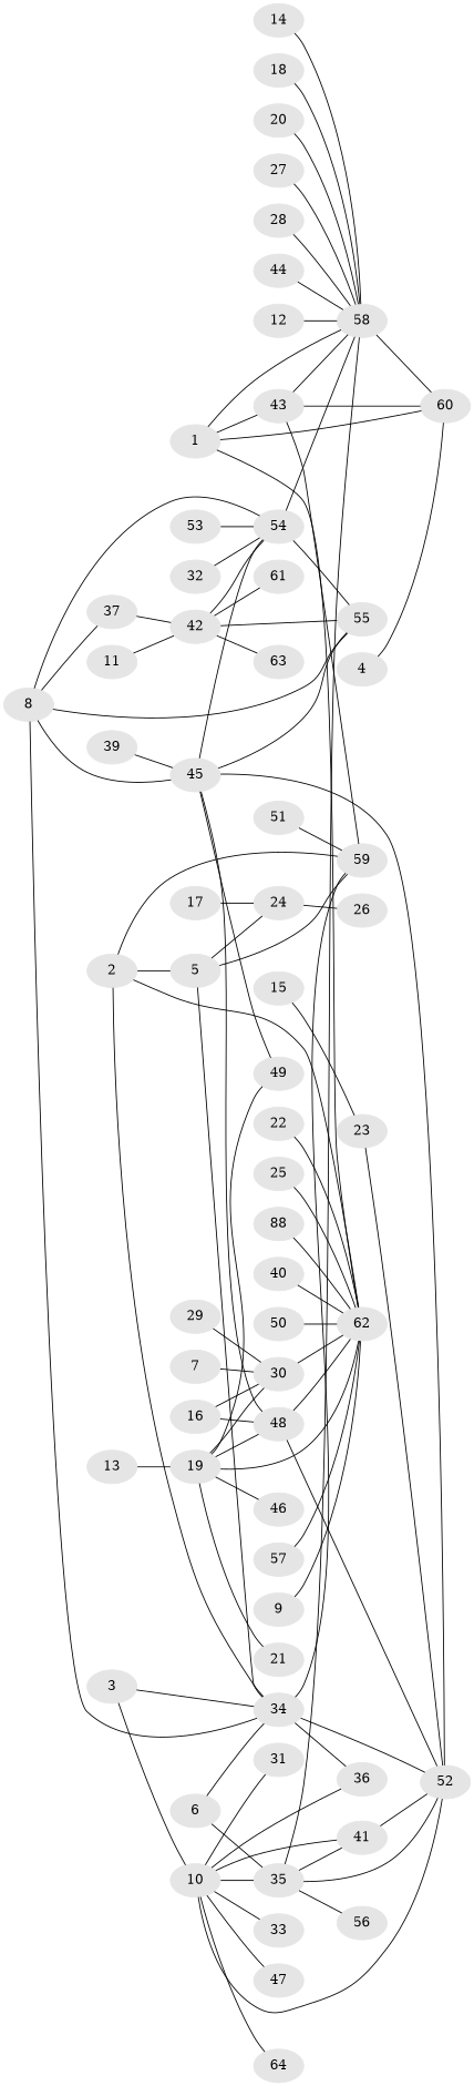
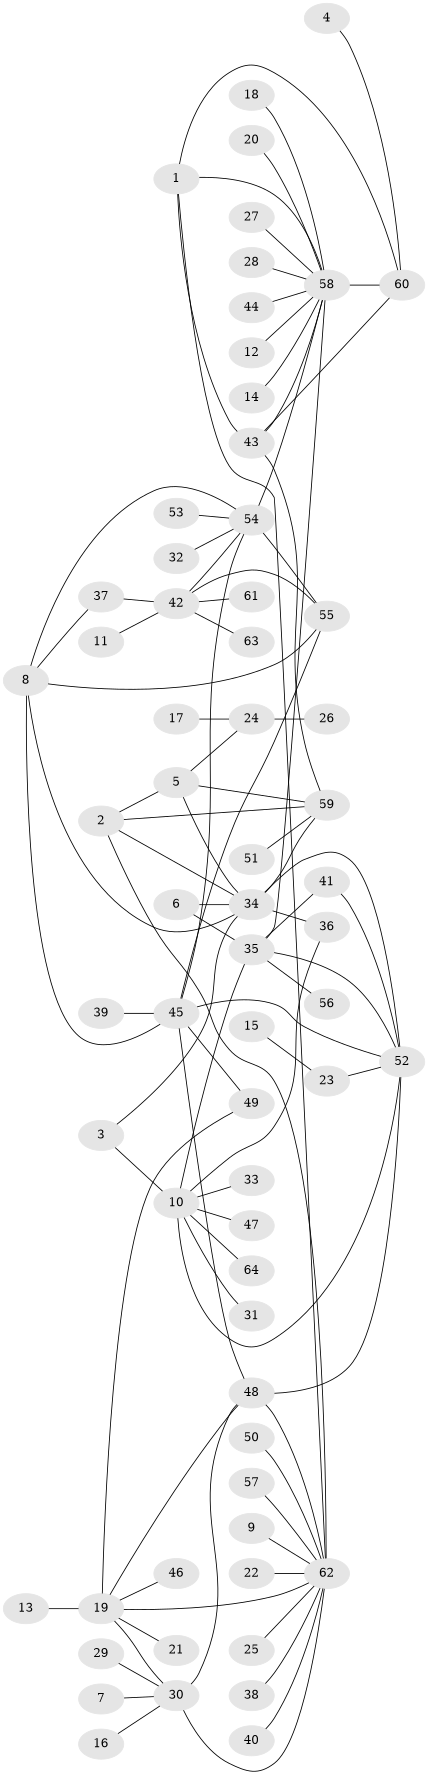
  graph {
    rankdir=LR
    node [color=gray90 style=filled]
    edge [weight=1.0]
    1
    43
    58
    60
    62
    59
    2
    5
    34
    24
    36
    52
    3
    10
    35
    31
    33
    41
    47
    64
    4
    26
    6
    56
    7
    30
    48
    8
    45
    54
    55
    37
    42
    61
    63
    49
    9
    11
    12
    13
    19
    21
    46
    14
    15
    23
    16
    17
    18
    20
    22
    25
    27
    28
    29
    32
-   38 [label=88]
+   38
    39
    40
    44
    50
    51
    53
    57
    1 -- 43
    1 -- 58
    1 -- 60 [weight=2.0]
    1 -- 62
    43 -- 58
    43 -- 60 [weight=2.0]
    43 -- 59
    58 -- 60 [weight=2.0]
    2 -- 62
    2 -- 59 [weight=2.0]
    2 -- 5 [weight=2.0]
    2 -- 34 [weight=2.0]
    5 -- 59
    5 -- 34
    5 -- 24
    34 -- 59
    34 -- 36
    34 -- 52
    24 -- 26
    3 -- 34
    3 -- 10
    10 -- 36
    10 -- 52 [weight=2.0]
    10 -- 35 [weight=2.0]
    10 -- 31
    10 -- 33
-   10 -- 41 [weight=2.0]
    10 -- 47
    10 -- 64
    35 -- 58
    35 -- 52
    35 -- 41
    35 -- 56
    41 -- 52
    4 -- 60
    6 -- 34
    6 -- 35
    7 -- 30
    30 -- 62
-   16 -- 48
+   30 -- 48
    48 -- 62
    48 -- 52
    8 -- 34
    8 -- 45
    8 -- 54
    8 -- 55
    8 -- 37
    45 -- 52
    45 -- 48
    45 -- 54
    45 -- 55
    45 -- 49
    54 -- 58
    54 -- 55
    37 -- 42
    42 -- 54
    42 -- 55
    42 -- 61
    42 -- 63
    9 -- 62
    11 -- 42
    12 -- 58
    13 -- 19
    19 -- 62 [weight=2.0]
    19 -- 30 [weight=2.0]
    19 -- 48 [weight=2.0]
    19 -- 49
    19 -- 21
    19 -- 46
    14 -- 58
    15 -- 23
    23 -- 52
    16 -- 30
    17 -- 24
    18 -- 58
    20 -- 58
    22 -- 62
    25 -- 62
    27 -- 58
    28 -- 58
    29 -- 30
    32 -- 54
    38 -- 62
    39 -- 45
    40 -- 62
    44 -- 58
    50 -- 62
    51 -- 59
    53 -- 54
    57 -- 62
  }
